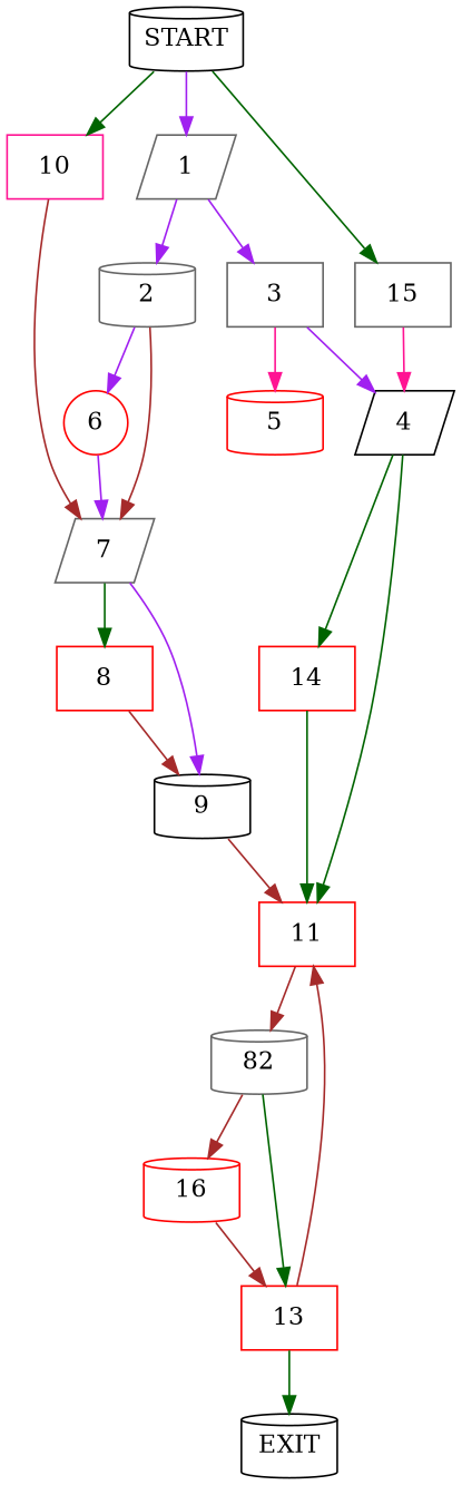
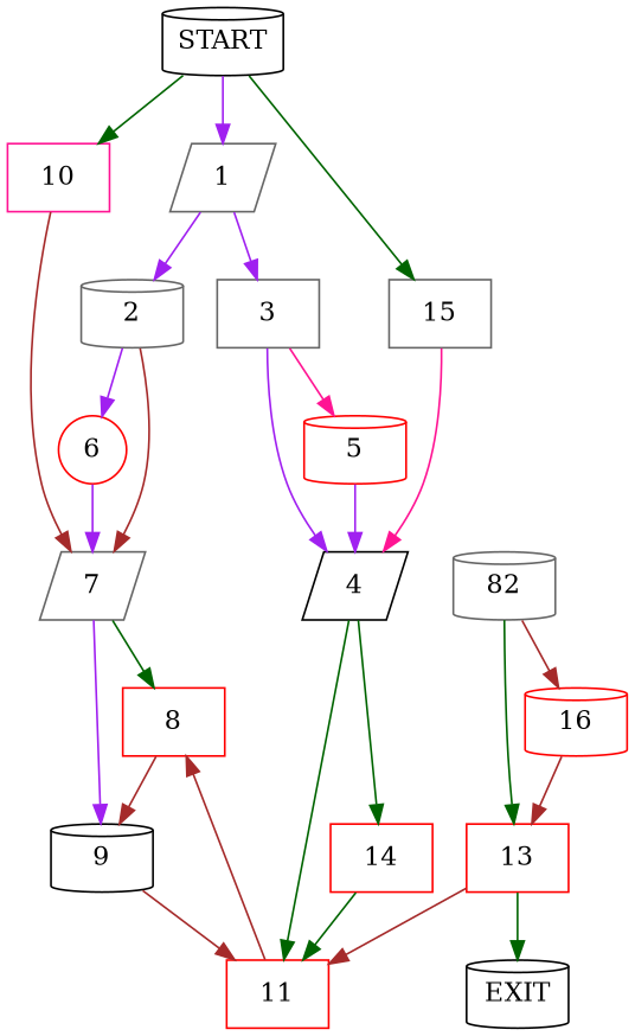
  digraph {
    node [color=red shape=cylinder]
    edge [color=purple]
    n1 [color=black label=START]
    1 [color=gray40 shape=parallelogram]
    10 [color=deeppink shape=box]
    15 [color=gray40 shape=box]
    2 [color=gray40]
    3 [color=gray40 shape=box]
    7 [color=gray40 shape=parallelogram]
    4 [color=black shape=parallelogram]
    n9 [color=black label=EXIT]
    6 [shape=circle]
    5
    8 [shape=box]
    9 [color=black]
    11 [shape=box]
    14 [shape=box]
    n16 [color=gray40 label=82]
    13 [shape=box]
    16
    n1 -> 1
    n1 -> 10 [color=darkgreen]
    n1 -> 15 [color=darkgreen]
    1 -> 2
    1 -> 3
    10 -> 7 [color=brown]
    15 -> 4 [color=deeppink]
    2 -> 7 [color=brown]
    2 -> 6
    3 -> 4
    3 -> 5 [color=deeppink]
    7 -> 8 [color=darkgreen]
    7 -> 9
    4 -> 11 [color=darkgreen]
    4 -> 14 [color=darkgreen]
    6 -> 7
+   5 -> 4
    8 -> 9 [color=brown]
    9 -> 11 [color=brown]
-   11 -> n16 [color=brown]
+   11 -> 8 [color=brown]
    14 -> 11 [color=darkgreen]
    n16 -> 13 [color=darkgreen]
    n16 -> 16 [color=brown]
    13 -> n9 [color=darkgreen]
    13 -> 11 [color=brown]
    16 -> 13 [color=brown]
  }
